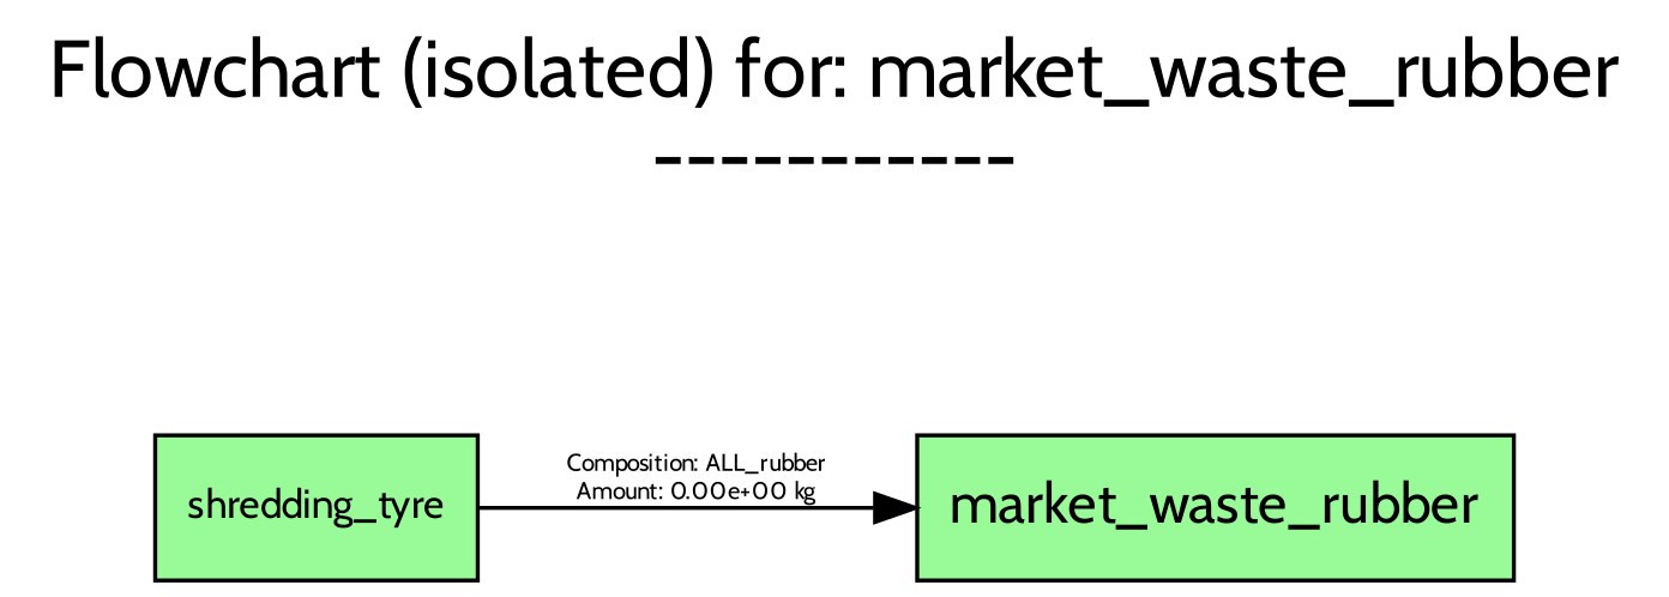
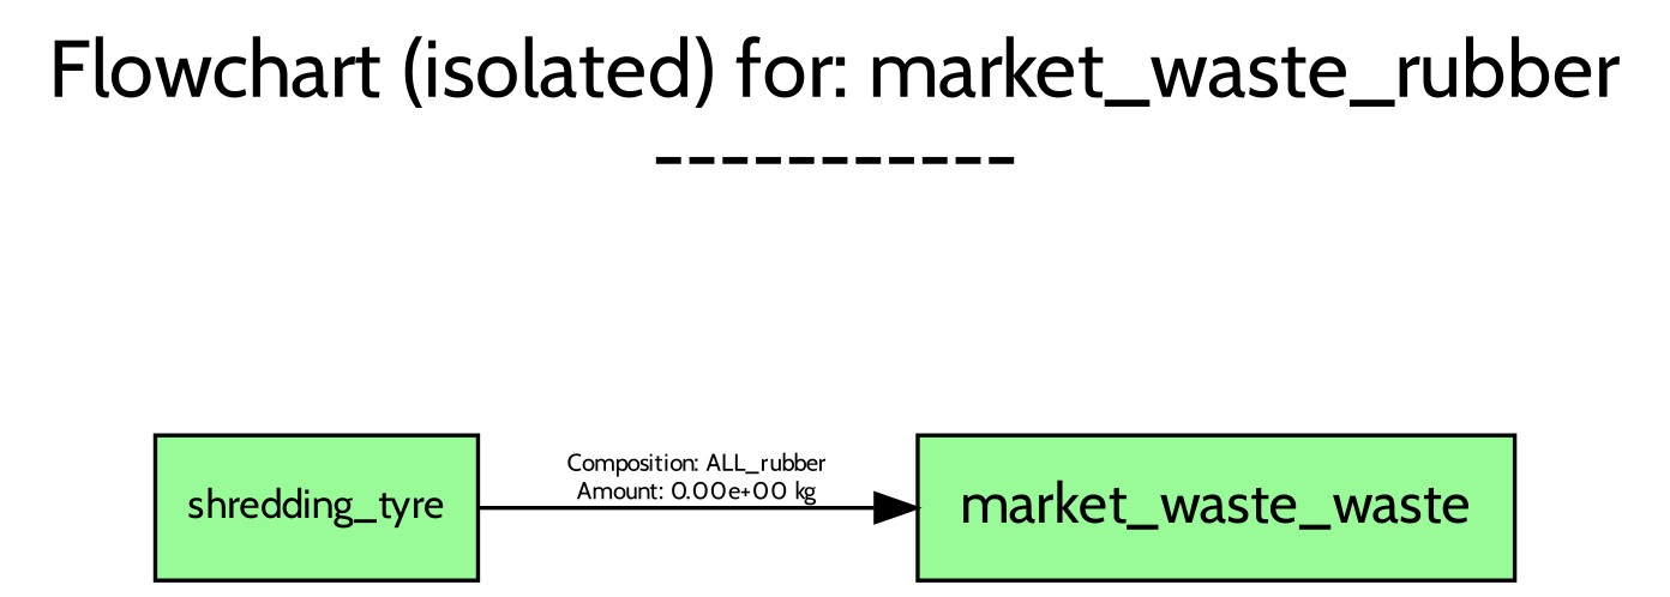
  digraph {
    font=Cabin
    fontname=Cabin
    fontsize=20
    label="Flowchart (isolated) for: market_waste_rubber\n-----------"
    labeljust=c
    labelloc=tc
    nodesep=0.6
    rankdir=LR
    ranksep=0.6
    node [fillcolor=palegreen fontname=Cabin shape=box style=filled]
-   market_waste_rubber [fontsize=14 height=0.5 width=2.0556]
+   market_waste_rubber [fontsize=14 height=0.5 width=2.0556 label=market_waste_waste]
    shredding_tyre [fontsize=10 height=0.5 width=1.1111]
    shredding_tyre -> market_waste_rubber [color=black fontname=Cabin fontsize=6 label="Composition: ALL_rubber\nAmount: 0.00e+00 kg"]
  }
